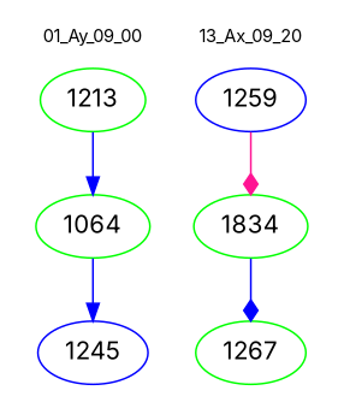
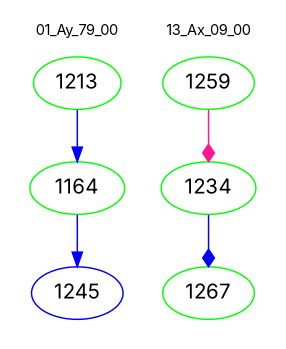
  digraph {
    fontname=Inter
    node [color=green fontname=Inter]
    edge [arrowhead=normal color=blue fontname=Inter]
    n1 [label=1213]
-   n2 [label=1064]
+   n2 [label=1164]
    n3 [color=blue label=1245]
-   n4 [color=blue label=1259]
-   n5 [label=1834]
+   n4 [label=1259]
+   n5 [label=1234]
    n6 [label=1267]
    subgraph cluster_1 {
      color=white
      fontsize=10
-     label="01_Ay_09_00"
+     label="01_Ay_79_00"
      n1
      n2
      n3
    }
    subgraph cluster_2 {
      color=white
      fontsize=10
-     label="13_Ax_09_20"
+     label="13_Ax_09_00"
      n4
      n5
      n6
    }
    n1 -> n2
    n2 -> n3
    n4 -> n5 [arrowhead=diamond color=deeppink]
    n5 -> n6 [arrowhead=diamond]
  }
